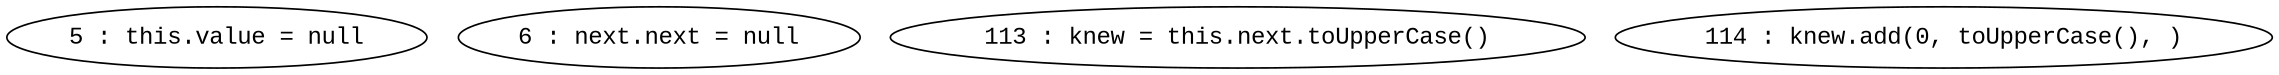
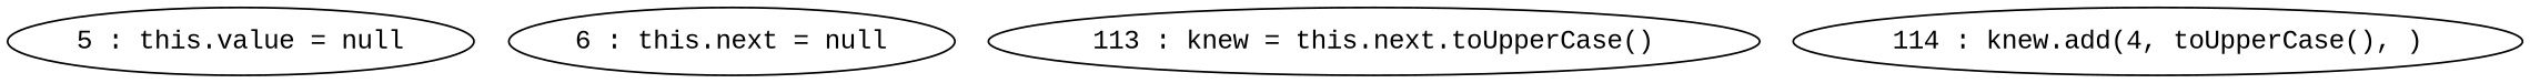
  digraph {
    fontname="Liberation Mono"
    node [fontname="Liberation Mono"]
    "5 : this.value = null"
-   "6 : this.next = null" [label="6 : next.next = null"]
+   "6 : this.next = null"
    "113 : knew = this.next.toUpperCase()"
-   "114 : knew.add(0, toUpperCase(), )"
+   "114 : knew.add(0, toUpperCase(), )" [label="114 : knew.add(4, toUpperCase(), )"]
  }
